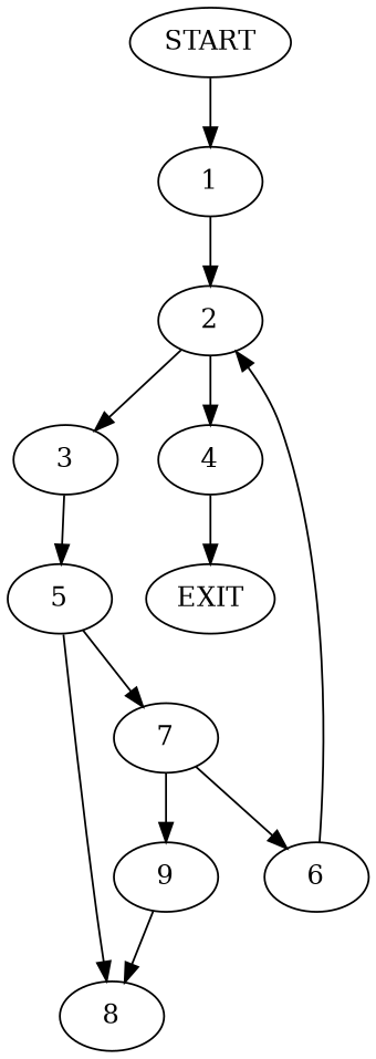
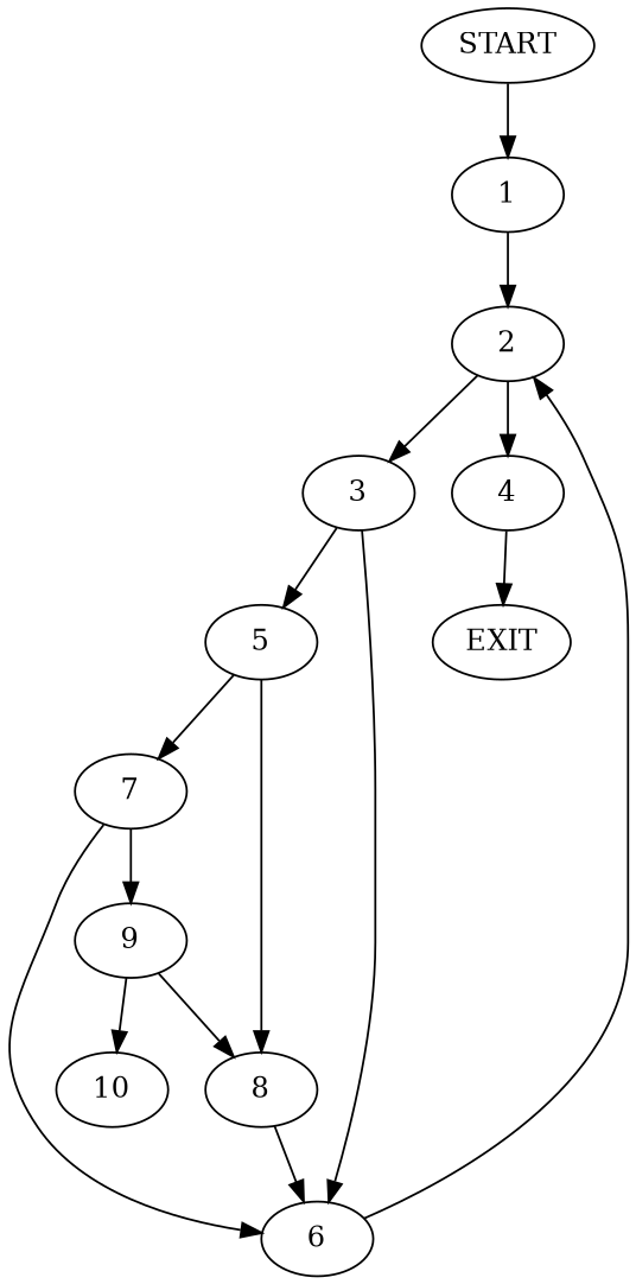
  digraph {
    n1 [label=START]
    1
    2
    n4 [label=EXIT]
    3
    4
    5
    6
    7
    8
    9
+   10
    n1 -> 1
    1 -> 2
    2 -> 3
    2 -> 4
    3 -> 5
+   3 -> 6
    4 -> n4
    5 -> 7
    5 -> 8
    6 -> 2
    7 -> 6
    7 -> 9
+   8 -> 6
    9 -> 8
+   9 -> 10
  }
